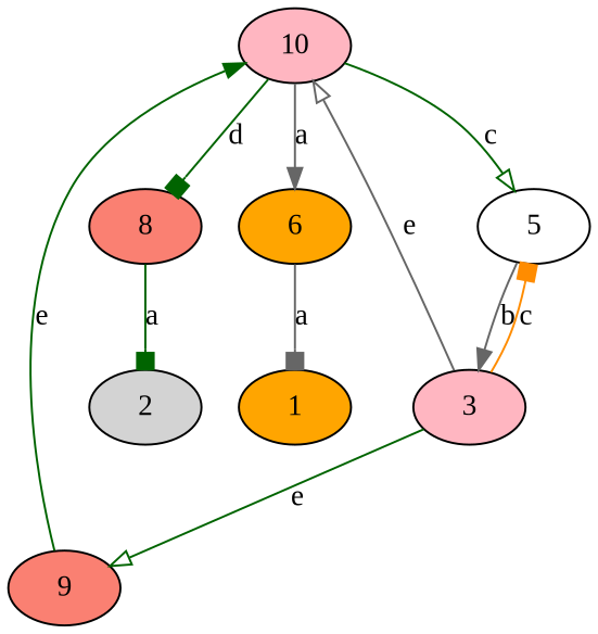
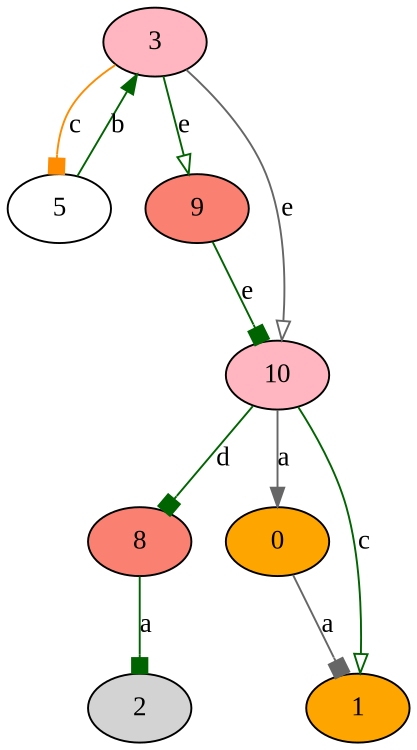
  strict digraph {
    fontname="Liberation Serif"
    node [fillcolor=salmon fontname="Liberation Serif" style=filled]
    edge [arrowhead=box color=darkgreen fontname="Liberation Serif"]
    2 [fillcolor=lightgrey]
    8
-   0 [fillcolor=orange label=6]
+   0 [fillcolor=orange]
    1 [fillcolor=orange]
    3 [fillcolor=lightpink]
    5 [fillcolor=white]
    9
    10 [fillcolor=lightpink]
    8 -> 2 [label=a]
    0 -> 1 [color=gray40 label=a]
    3 -> 5 [color=darkorange label=c]
    3 -> 9 [arrowhead=onormal label=e]
    3 -> 10 [arrowhead=onormal color=gray40 label=e]
-   5 -> 3 [arrowhead=normal color=gray40 label=b]
-   9 -> 10 [arrowhead=normal label=e]
+   5 -> 3 [arrowhead=normal label=b]
+   9 -> 10 [label=e]
    10 -> 8 [label=d]
    10 -> 0 [arrowhead=normal color=gray40 label=a]
-   10 -> 5 [arrowhead=onormal label=c]
+   10 -> 1 [arrowhead=onormal label=c]
  }
